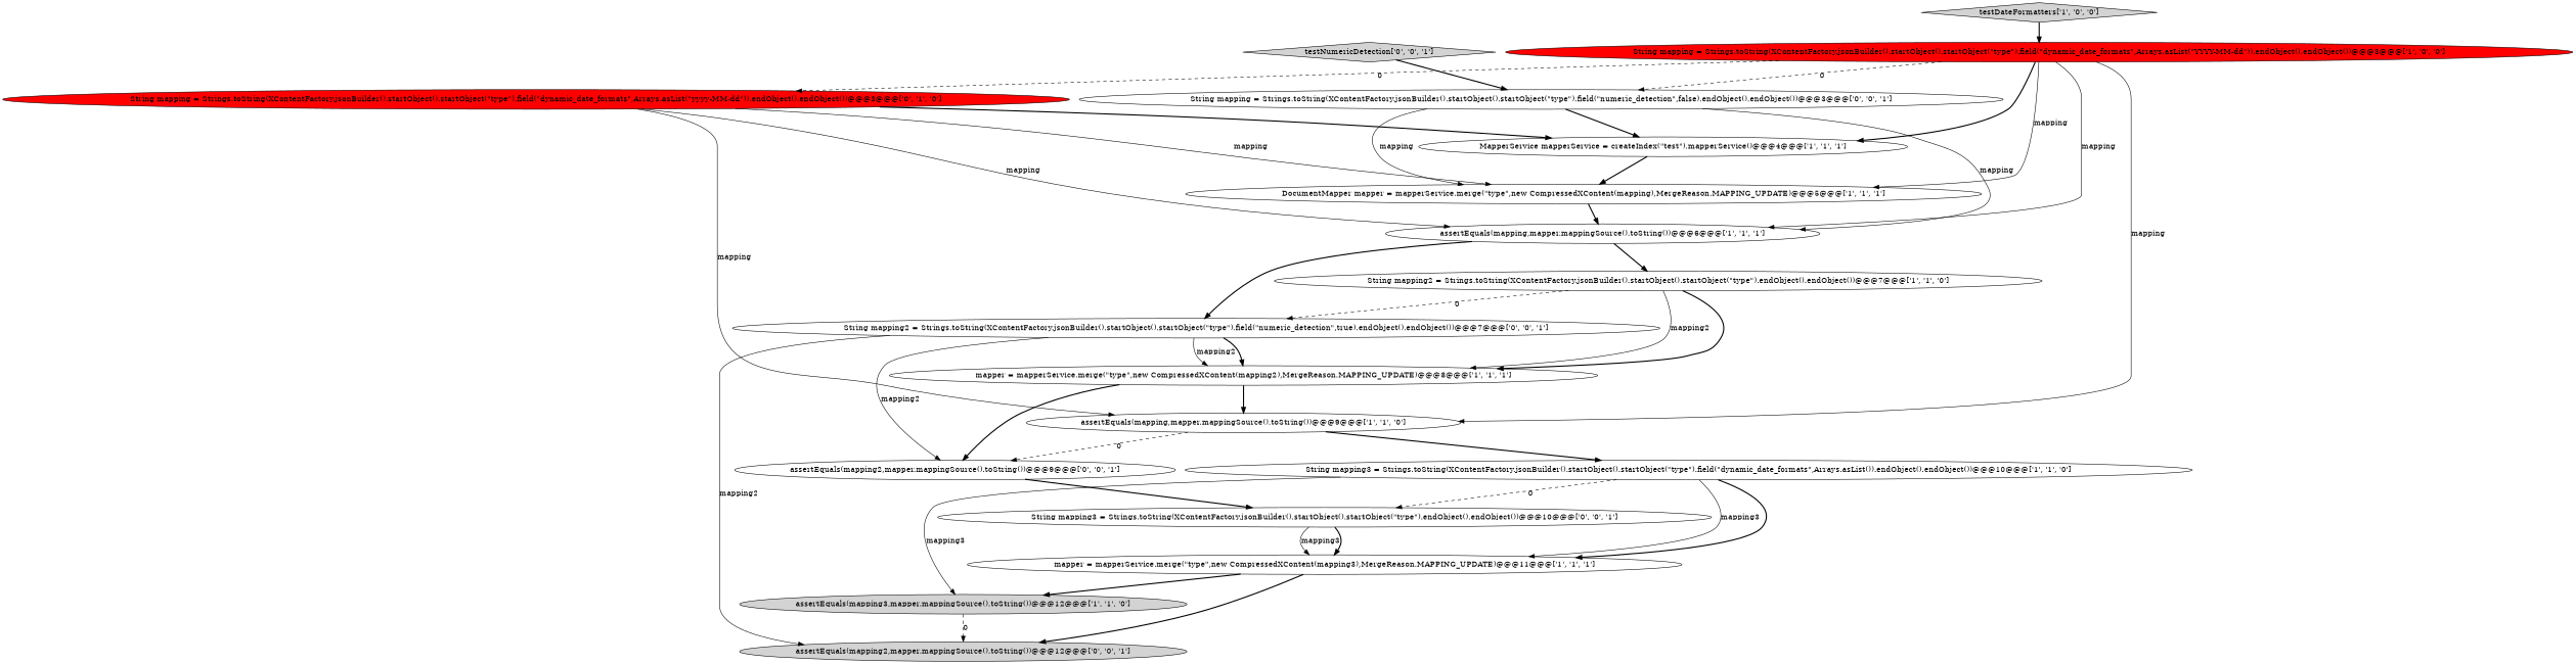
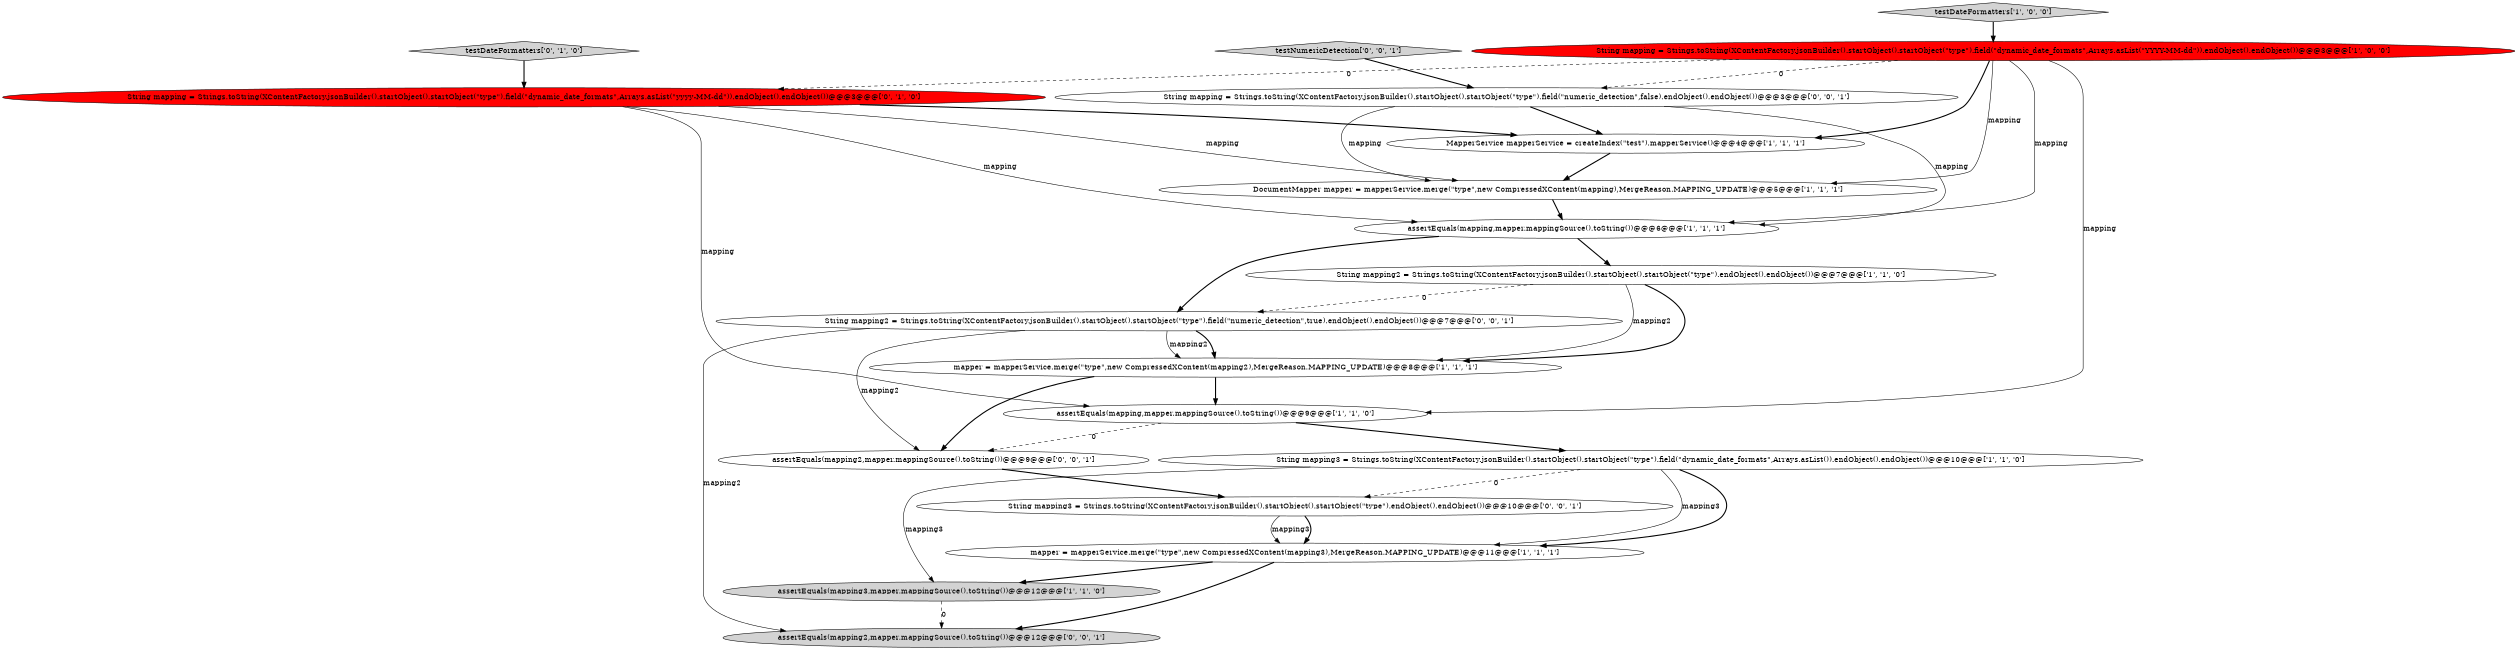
  digraph {
    node [fillcolor=white shape=ellipse style=filled]
    edge [style=bold]
    n1 [fillcolor=lightgray label="testDateFormatters['1', '0', '0']" shape=diamond]
    n2 [fillcolor=red label="String mapping = Strings.toString(XContentFactory.jsonBuilder().startObject().startObject(\"type\").field(\"dynamic_date_formats\",Arrays.asList(\"YYYY-MM-dd\")).endObject().endObject())@@@3@@@['1', '0', '0']"]
    n3 [label="String mapping = Strings.toString(XContentFactory.jsonBuilder().startObject().startObject(\"type\").field(\"numeric_detection\",false).endObject().endObject())@@@3@@@['0', '0', '1']"]
    n4 [label="DocumentMapper mapper = mapperService.merge(\"type\",new CompressedXContent(mapping),MergeReason.MAPPING_UPDATE)@@@5@@@['1', '1', '1']"]
    n5 [label="MapperService mapperService = createIndex(\"test\").mapperService()@@@4@@@['1', '1', '1']"]
    n6 [label="assertEquals(mapping,mapper.mappingSource().toString())@@@6@@@['1', '1', '1']"]
    n7 [fillcolor=red label="String mapping = Strings.toString(XContentFactory.jsonBuilder().startObject().startObject(\"type\").field(\"dynamic_date_formats\",Arrays.asList(\"yyyy-MM-dd\")).endObject().endObject())@@@3@@@['0', '1', '0']"]
    n8 [label="assertEquals(mapping,mapper.mappingSource().toString())@@@9@@@['1', '1', '0']"]
    n9 [label="String mapping3 = Strings.toString(XContentFactory.jsonBuilder().startObject().startObject(\"type\").field(\"dynamic_date_formats\",Arrays.asList()).endObject().endObject())@@@10@@@['1', '1', '0']"]
    n10 [label="assertEquals(mapping2,mapper.mappingSource().toString())@@@9@@@['0', '0', '1']"]
    n11 [fillcolor=lightgray label="assertEquals(mapping2,mapper.mappingSource().toString())@@@12@@@['0', '0', '1']"]
    n12 [fillcolor=lightgray label="assertEquals(mapping3,mapper.mappingSource().toString())@@@12@@@['1', '1', '0']"]
    n13 [label="mapper = mapperService.merge(\"type\",new CompressedXContent(mapping3),MergeReason.MAPPING_UPDATE)@@@11@@@['1', '1', '1']"]
    n14 [label="String mapping2 = Strings.toString(XContentFactory.jsonBuilder().startObject().startObject(\"type\").endObject().endObject())@@@7@@@['1', '1', '0']"]
    n15 [label="mapper = mapperService.merge(\"type\",new CompressedXContent(mapping2),MergeReason.MAPPING_UPDATE)@@@8@@@['1', '1', '1']"]
    n16 [label="String mapping2 = Strings.toString(XContentFactory.jsonBuilder().startObject().startObject(\"type\").field(\"numeric_detection\",true).endObject().endObject())@@@7@@@['0', '0', '1']"]
    n17 [label="String mapping3 = Strings.toString(XContentFactory.jsonBuilder().startObject().startObject(\"type\").endObject().endObject())@@@10@@@['0', '0', '1']"]
+   n18 [fillcolor=lightgray label="testDateFormatters['0', '1', '0']" shape=diamond]
    n19 [fillcolor=lightgray label="testNumericDetection['0', '0', '1']" shape=diamond]
    n1 -> n2
    n2 -> n3 [label=0 style=dashed]
    n2 -> n4 [label=mapping style=solid]
    n2 -> n5
    n2 -> n6 [label=mapping style=solid]
    n2 -> n7 [label=0 style=dashed]
    n2 -> n8 [label=mapping style=solid]
    n3 -> n4 [label=mapping style=solid]
    n3 -> n5
    n3 -> n6 [label=mapping style=solid]
    n4 -> n6
    n5 -> n4
    n6 -> n14
    n6 -> n16
    n7 -> n4 [label=mapping style=solid]
    n7 -> n5
    n7 -> n6 [label=mapping style=solid]
    n7 -> n8 [label=mapping style=solid]
    n8 -> n9
    n8 -> n10 [label=0 style=dashed]
    n9 -> n12 [label=mapping3 style=solid]
    n9 -> n13 [label=mapping3 style=solid]
    n9 -> n13
    n9 -> n17 [label=0 style=dashed]
    n10 -> n17
    n12 -> n11 [label=0 style=dashed]
    n13 -> n11
    n13 -> n12
    n14 -> n15
    n14 -> n15 [label=mapping2 style=solid]
    n14 -> n16 [label=0 style=dashed]
    n15 -> n8
    n15 -> n10
    n16 -> n10 [label=mapping2 style=solid]
    n16 -> n11 [label=mapping2 style=solid]
    n16 -> n15 [label=mapping2 style=solid]
    n16 -> n15
    n17 -> n13 [label=mapping3 style=solid]
    n17 -> n13
+   n18 -> n7
    n19 -> n3
  }
